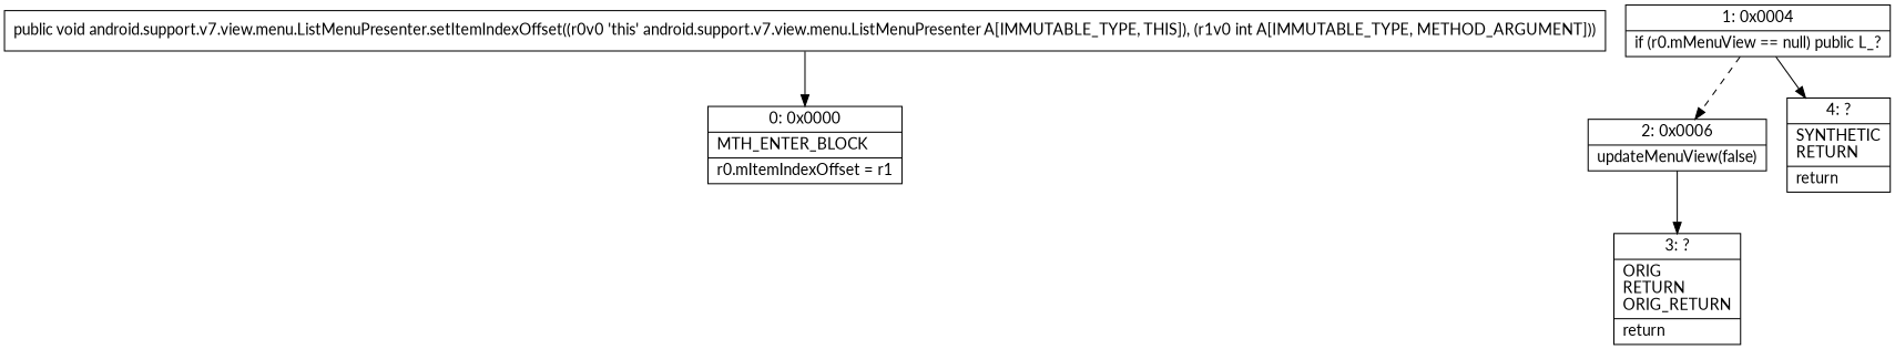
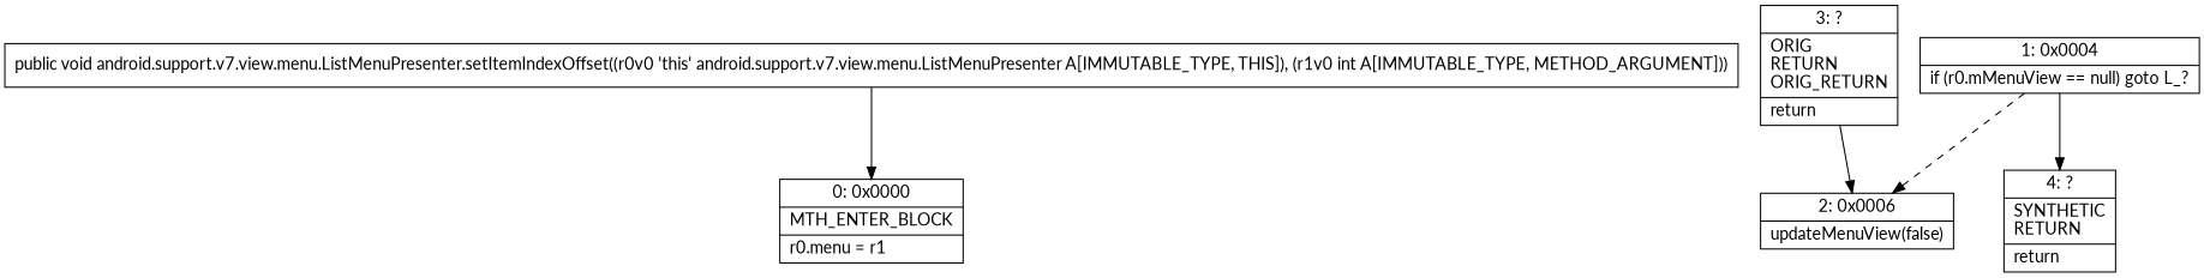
  digraph {
    fontname=Lato
    node [fontname=Lato shape=record]
    edge [fontname=Lato]
-   n1 [label="{0\:\ 0x0000|MTH_ENTER_BLOCK\l|r0.mItemIndexOffset = r1\l}"]
-   n2 [label="{1\:\ 0x0004|if (r0.mMenuView == null) public L_?\l}"]
+   n1 [label="{0\:\ 0x0000|MTH_ENTER_BLOCK\l|r0.menu = r1\l}"]
+   n2 [label="{1\:\ 0x0004|if (r0.mMenuView == null) goto L_?\l}"]
    n3 [label="{2\:\ 0x0006|updateMenuView(false)\l}"]
    n4 [label="{4\:\ ?|SYNTHETIC\lRETURN\l|return\l}"]
    n5 [label="{3\:\ ?|ORIG\lRETURN\lORIG_RETURN\l|return\l}"]
    n6 [label="{public void android.support.v7.view.menu.ListMenuPresenter.setItemIndexOffset((r0v0 'this' android.support.v7.view.menu.ListMenuPresenter A[IMMUTABLE_TYPE, THIS]), (r1v0 int A[IMMUTABLE_TYPE, METHOD_ARGUMENT])) }"]
    n2 -> n3 [style=dashed]
    n2 -> n4
-   n3 -> n5
+   n5 -> n3
    n6 -> n1
  }
